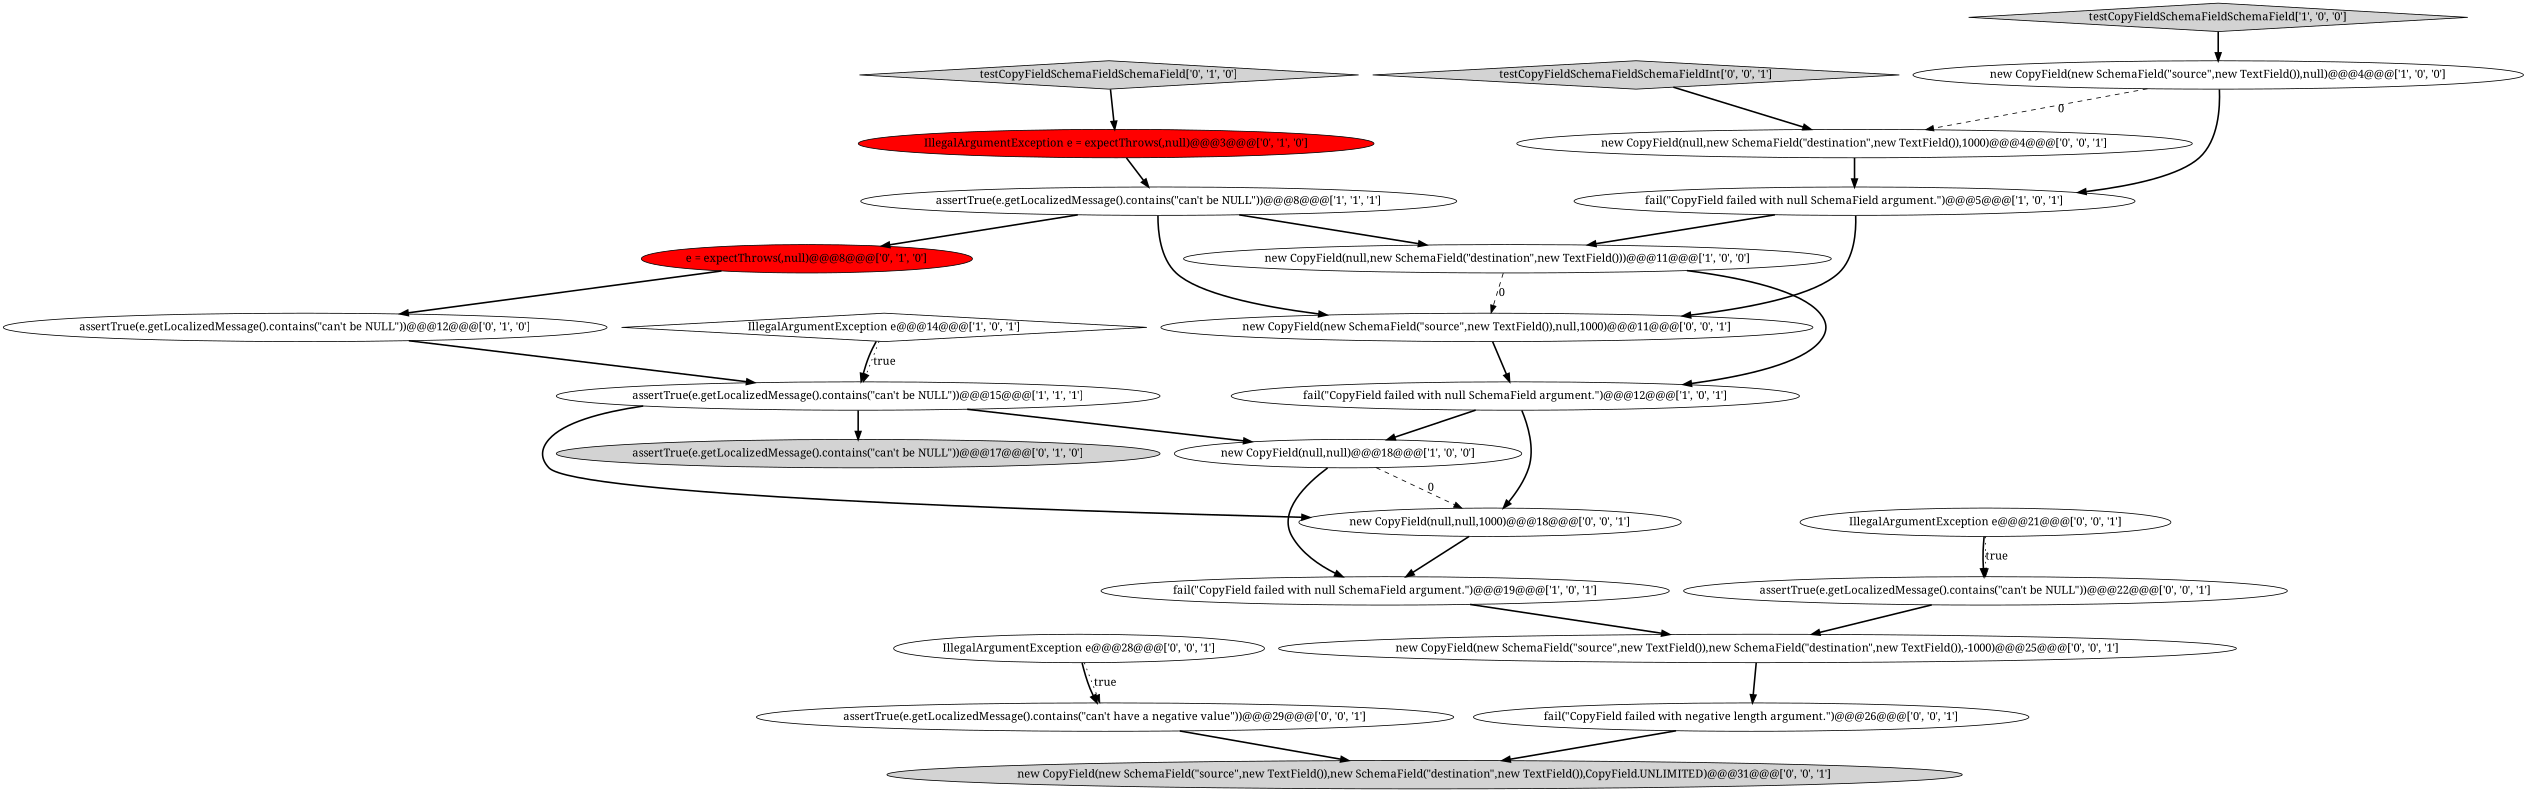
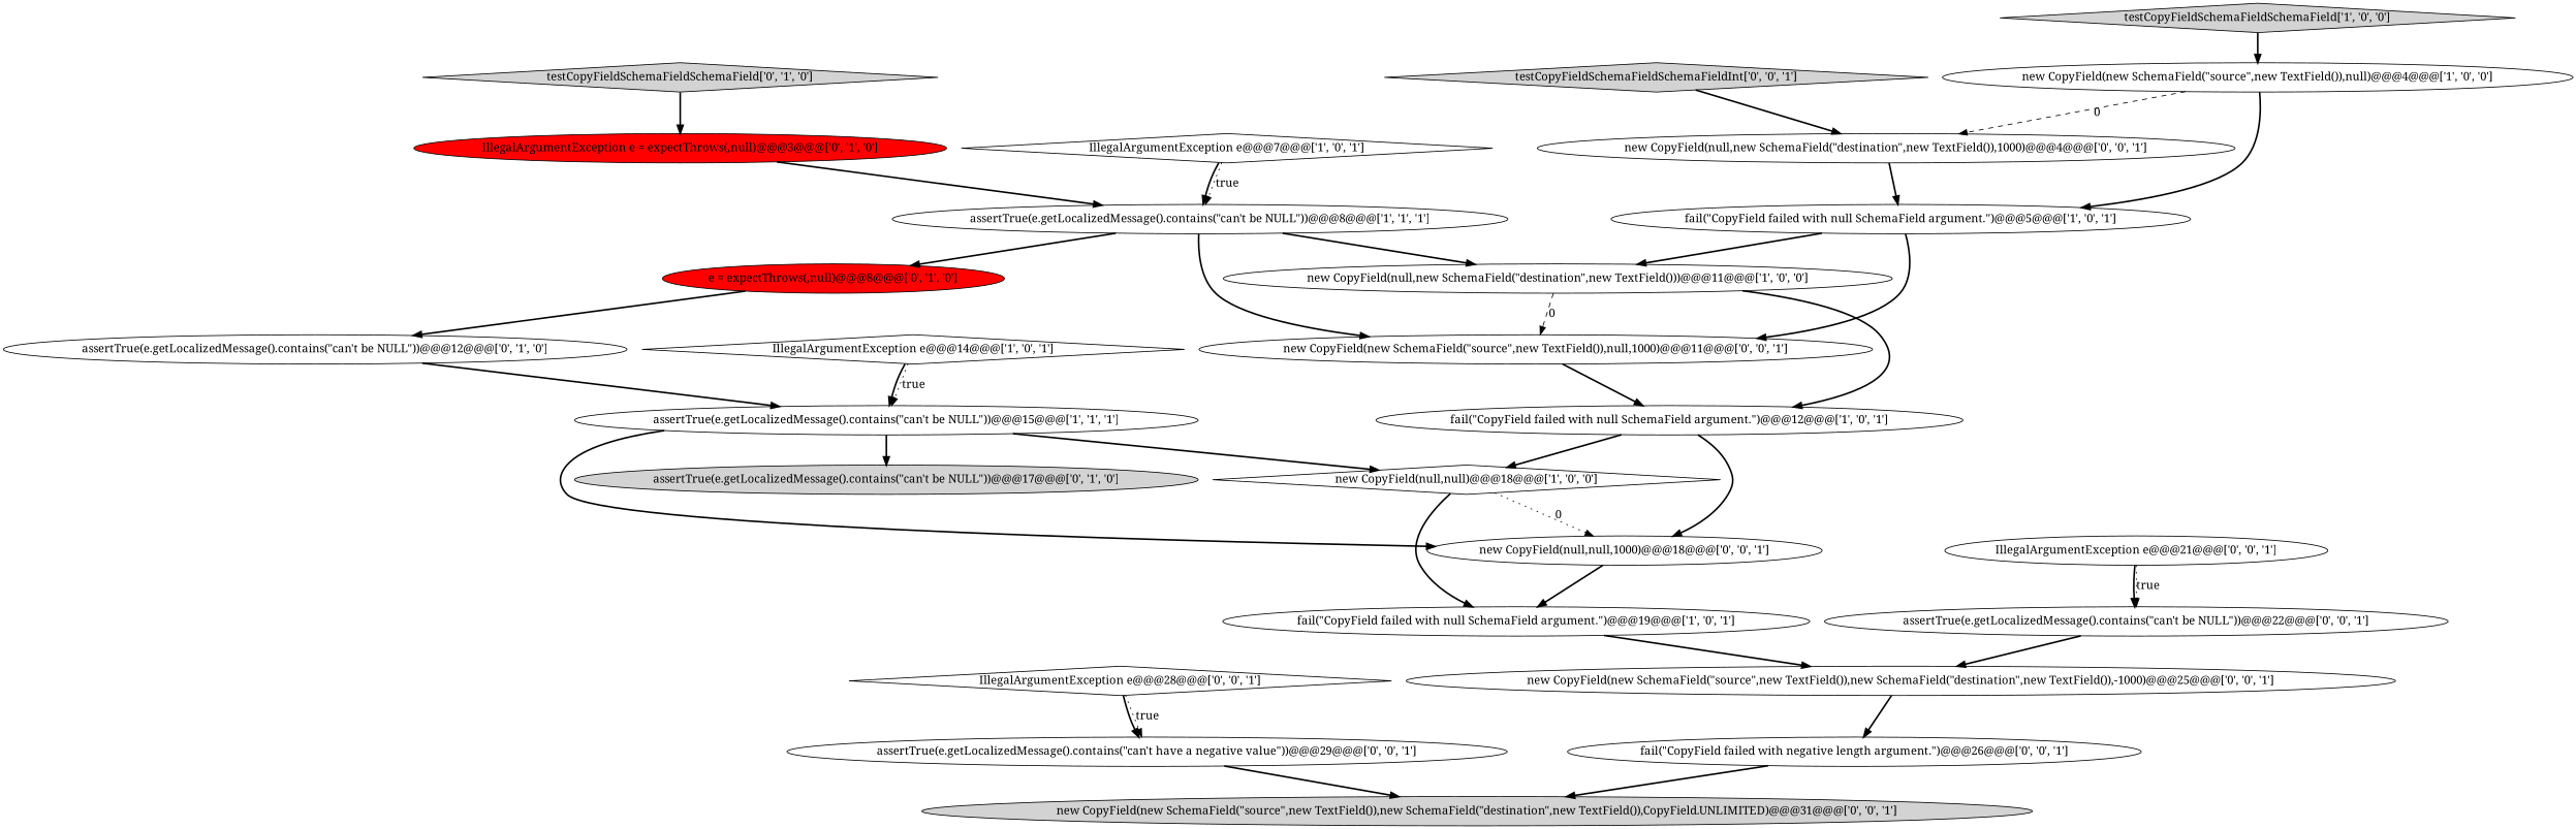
  digraph {
    fontname="Noto Serif"
    node [fillcolor=white fontname="Noto Serif" shape=ellipse style=filled]
    edge [fontname="Noto Serif" style=bold]
-   n1 [label="IllegalArgumentException e@@@28@@@['0', '0', '1']"]
+   n1 [label="IllegalArgumentException e@@@28@@@['0', '0', '1']" shape=diamond]
    n2 [label="assertTrue(e.getLocalizedMessage().contains(\"can't have a negative value\"))@@@29@@@['0', '0', '1']"]
    n3 [fillcolor=lightgray label="new CopyField(new SchemaField(\"source\",new TextField()),new SchemaField(\"destination\",new TextField()),CopyField.UNLIMITED)@@@31@@@['0', '0', '1']"]
    n4 [label="fail(\"CopyField failed with negative length argument.\")@@@26@@@['0', '0', '1']"]
    n5 [label="new CopyField(new SchemaField(\"source\",new TextField()),null,1000)@@@11@@@['0', '0', '1']"]
    n6 [label="fail(\"CopyField failed with null SchemaField argument.\")@@@12@@@['1', '0', '1']"]
    n7 [label="new CopyField(null,null,1000)@@@18@@@['0', '0', '1']"]
-   n8 [label="new CopyField(null,null)@@@18@@@['1', '0', '0']"]
+   n8 [label="new CopyField(null,null)@@@18@@@['1', '0', '0']" shape=diamond]
    n9 [label="new CopyField(new SchemaField(\"source\",new TextField()),new SchemaField(\"destination\",new TextField()),-1000)@@@25@@@['0', '0', '1']"]
    n10 [label="fail(\"CopyField failed with null SchemaField argument.\")@@@5@@@['1', '0', '1']"]
    n11 [label="new CopyField(null,new SchemaField(\"destination\",new TextField()))@@@11@@@['1', '0', '0']"]
    n12 [fillcolor=red label="e = expectThrows(,null)@@@8@@@['0', '1', '0']"]
    n13 [label="assertTrue(e.getLocalizedMessage().contains(\"can't be NULL\"))@@@12@@@['0', '1', '0']"]
    n14 [label="assertTrue(e.getLocalizedMessage().contains(\"can't be NULL\"))@@@15@@@['1', '1', '1']"]
    n15 [label="assertTrue(e.getLocalizedMessage().contains(\"can't be NULL\"))@@@8@@@['1', '1', '1']"]
    n16 [label="fail(\"CopyField failed with null SchemaField argument.\")@@@19@@@['1', '0', '1']"]
    n17 [fillcolor=lightgray label="testCopyFieldSchemaFieldSchemaFieldInt['0', '0', '1']" shape=diamond]
    n18 [label="new CopyField(null,new SchemaField(\"destination\",new TextField()),1000)@@@4@@@['0', '0', '1']"]
    n19 [label="IllegalArgumentException e@@@14@@@['1', '0', '1']" shape=diamond]
    n20 [fillcolor=lightgray label="assertTrue(e.getLocalizedMessage().contains(\"can't be NULL\"))@@@17@@@['0', '1', '0']"]
+   n21 [label="IllegalArgumentException e@@@7@@@['1', '0', '1']" shape=diamond]
    n22 [fillcolor=lightgray label="testCopyFieldSchemaFieldSchemaField['0', '1', '0']" shape=diamond]
    n23 [fillcolor=red label="IllegalArgumentException e = expectThrows(,null)@@@3@@@['0', '1', '0']"]
    n24 [fillcolor=lightgray label="testCopyFieldSchemaFieldSchemaField['1', '0', '0']" shape=diamond]
    n25 [label="new CopyField(new SchemaField(\"source\",new TextField()),null)@@@4@@@['1', '0', '0']"]
    n26 [label="assertTrue(e.getLocalizedMessage().contains(\"can't be NULL\"))@@@22@@@['0', '0', '1']"]
    n27 [label="IllegalArgumentException e@@@21@@@['0', '0', '1']"]
    n1 -> n2 [label=true style=dotted]
    n1 -> n2
    n2 -> n3
    n4 -> n3
    n5 -> n6
    n6 -> n7
    n6 -> n8
    n7 -> n16
-   n8 -> n7 [label=0 style=dashed]
+   n8 -> n7 [label=0 style=dotted]
    n8 -> n16
    n9 -> n4
    n10 -> n5
    n10 -> n11
    n11 -> n5 [label=0 style=dashed]
    n11 -> n6
    n12 -> n13
    n13 -> n14
    n14 -> n7
    n14 -> n8
    n14 -> n20
    n15 -> n5
    n15 -> n11
    n15 -> n12
    n16 -> n9
    n17 -> n18
    n18 -> n10
    n19 -> n14
    n19 -> n14 [label=true style=dotted]
+   n21 -> n15 [label=true style=dotted]
+   n21 -> n15
    n22 -> n23
    n23 -> n15
    n24 -> n25
    n25 -> n10
    n25 -> n18 [label=0 style=dashed]
    n26 -> n9
    n27 -> n26
    n27 -> n26 [label=true style=dotted]
  }
